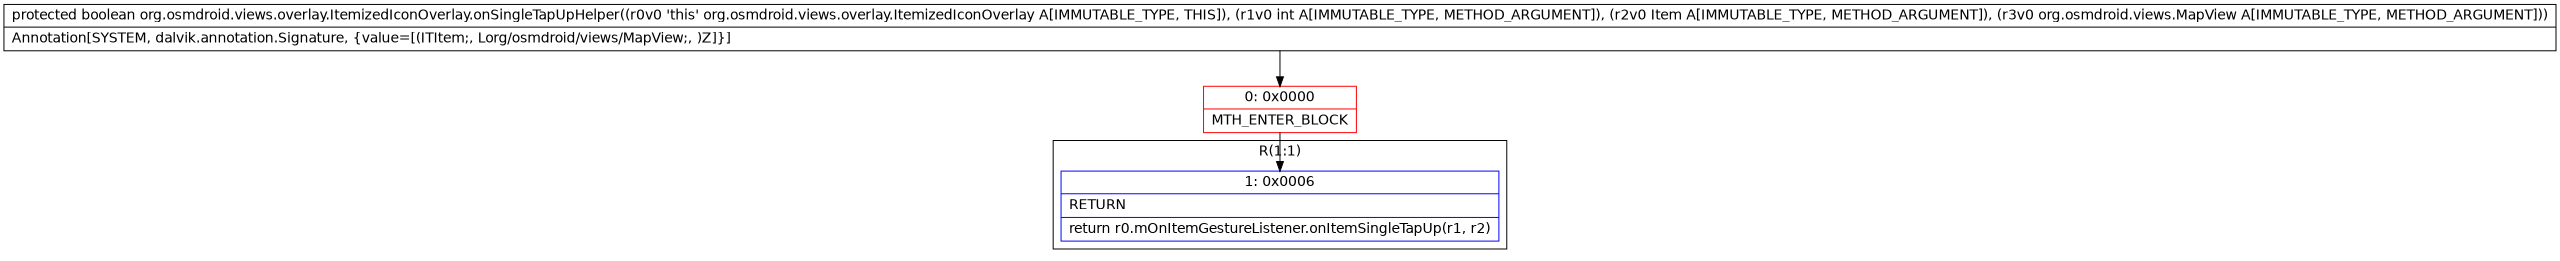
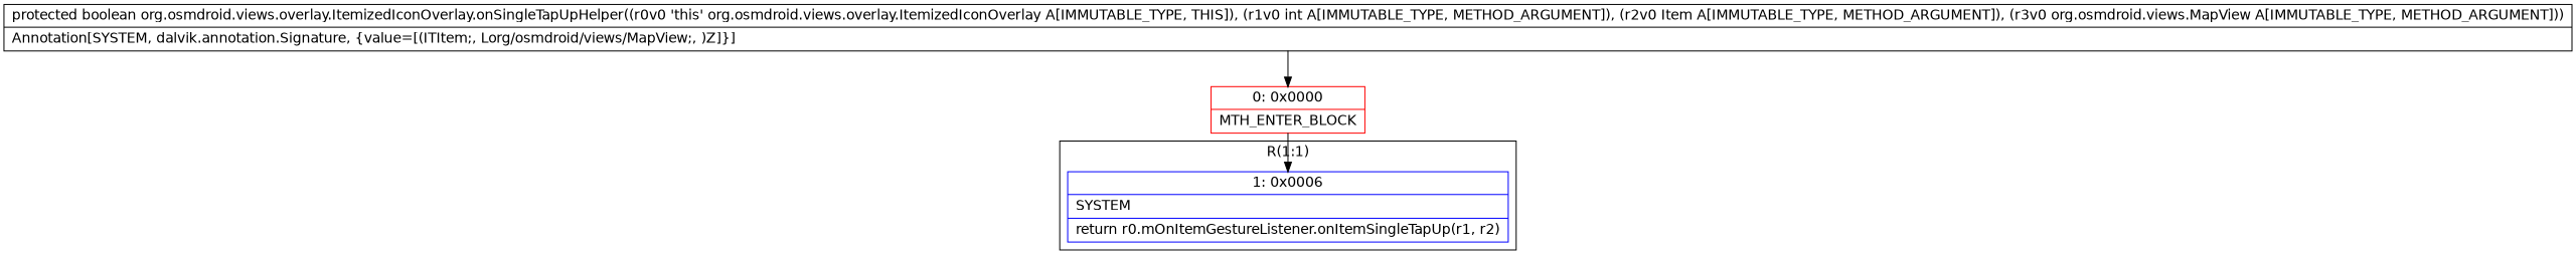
  digraph {
    fontname="DejaVu Sans"
    node [shape=record fontname="DejaVu Sans"]
    edge [fontname="DejaVu Sans"]
-   n1 [color=blue label="{1\:\ 0x0006|RETURN\l|return r0.mOnItemGestureListener.onItemSingleTapUp(r1, r2)\l}"]
+   n1 [color=blue label="{1\:\ 0x0006|SYSTEM\l|return r0.mOnItemGestureListener.onItemSingleTapUp(r1, r2)\l}"]
    n2 [color=red label="{0\:\ 0x0000|MTH_ENTER_BLOCK\l}"]
    n3 [label="{protected boolean org.osmdroid.views.overlay.ItemizedIconOverlay.onSingleTapUpHelper((r0v0 'this' org.osmdroid.views.overlay.ItemizedIconOverlay A[IMMUTABLE_TYPE, THIS]), (r1v0 int A[IMMUTABLE_TYPE, METHOD_ARGUMENT]), (r2v0 Item A[IMMUTABLE_TYPE, METHOD_ARGUMENT]), (r3v0 org.osmdroid.views.MapView A[IMMUTABLE_TYPE, METHOD_ARGUMENT]))  | Annotation[SYSTEM, dalvik.annotation.Signature, \{value=[(ITItem;, Lorg\/osmdroid\/views\/MapView;, )Z]\}]\l}"]
    subgraph cluster_1 {
      label="R(1:1)"
      n1
    }
    n2 -> n1
    n3 -> n2
  }
